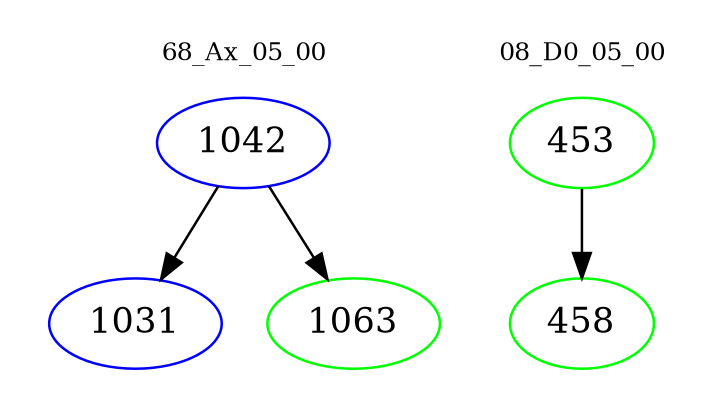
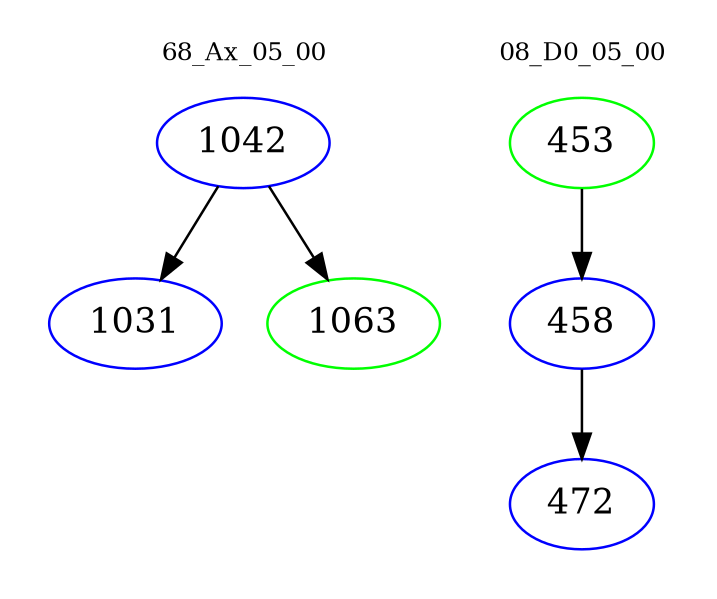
  digraph {
    node [color=blue]
    edge [color=black]
    n1 [label=1042]
    n2 [label=1031]
    n3 [color=green label=1063]
-   n4 [color=green label=458]
+   n4 [label=458]
    n5 [color=green label=453]
+   n6 [label=472]
    subgraph cluster_1 {
      color=white
      fontsize=10
      label="68_Ax_05_00"
      n1
      n2
      n3
    }
    subgraph cluster_2 {
      color=white
      fontsize=10
      label="08_D0_05_00"
      n4
      n5
+     n6
    }
    n1 -> n2
    n1 -> n3
+   n4 -> n6
    n5 -> n4
  }
